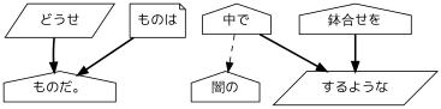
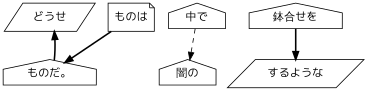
  digraph {
    fontname="DejaVu Sans Mono"
    node [fontname="DejaVu Sans Mono" shape=house]
    edge [fontname="DejaVu Sans Mono" style=bold]
    n1 [label="どうせ" shape=parallelogram]
    n2 [label="ものだ。"]
    n3 [label="ものは" shape=note]
    n4 [label="闇の"]
    n5 [label="中で"]
    n6 [label="するような" shape=parallelogram]
    n7 [label="鉢合せを"]
-   n1 -> n2
+   n2 -> n1
    n3 -> n2
    n5 -> n4 [style=dashed]
-   n5 -> n6
    n7 -> n6
  }
